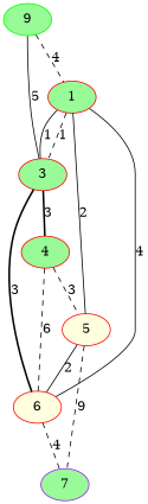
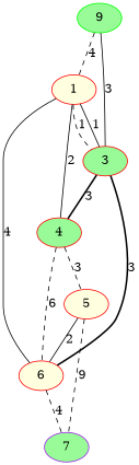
  graph {
    node [color=red fillcolor=palegreen style=filled weight=1]
    edge [style=dashed]
    n1 [color=green label=9 weight=2]
-   1
+   1 [fillcolor=lightyellow]
    3
    4
    6 [fillcolor=lightyellow]
    5 [fillcolor=lightyellow]
    7 [color=purple weight=4]
    n1 -- 1 [label=4]
-   n1 -- 3 [label=5 style=solid]
+   n1 -- 3 [label=3 style=solid]
    1 -- 3 [label=1 style=solid]
    1 -- 3 [label=1]
-   1 -- 5 [label=2 style=solid]
+   1 -- 4 [label=2 style=solid]
    1 -- 6 [label=4 style=solid]
    3 -- 4 [label=3 style=bold]
    3 -- 6 [label=3 style=bold]
    4 -- 6 [label=6]
    4 -- 5 [label=3]
    6 -- 7 [label=4]
    5 -- 6 [label=2 style=solid]
    5 -- 7 [label=9]
  }
